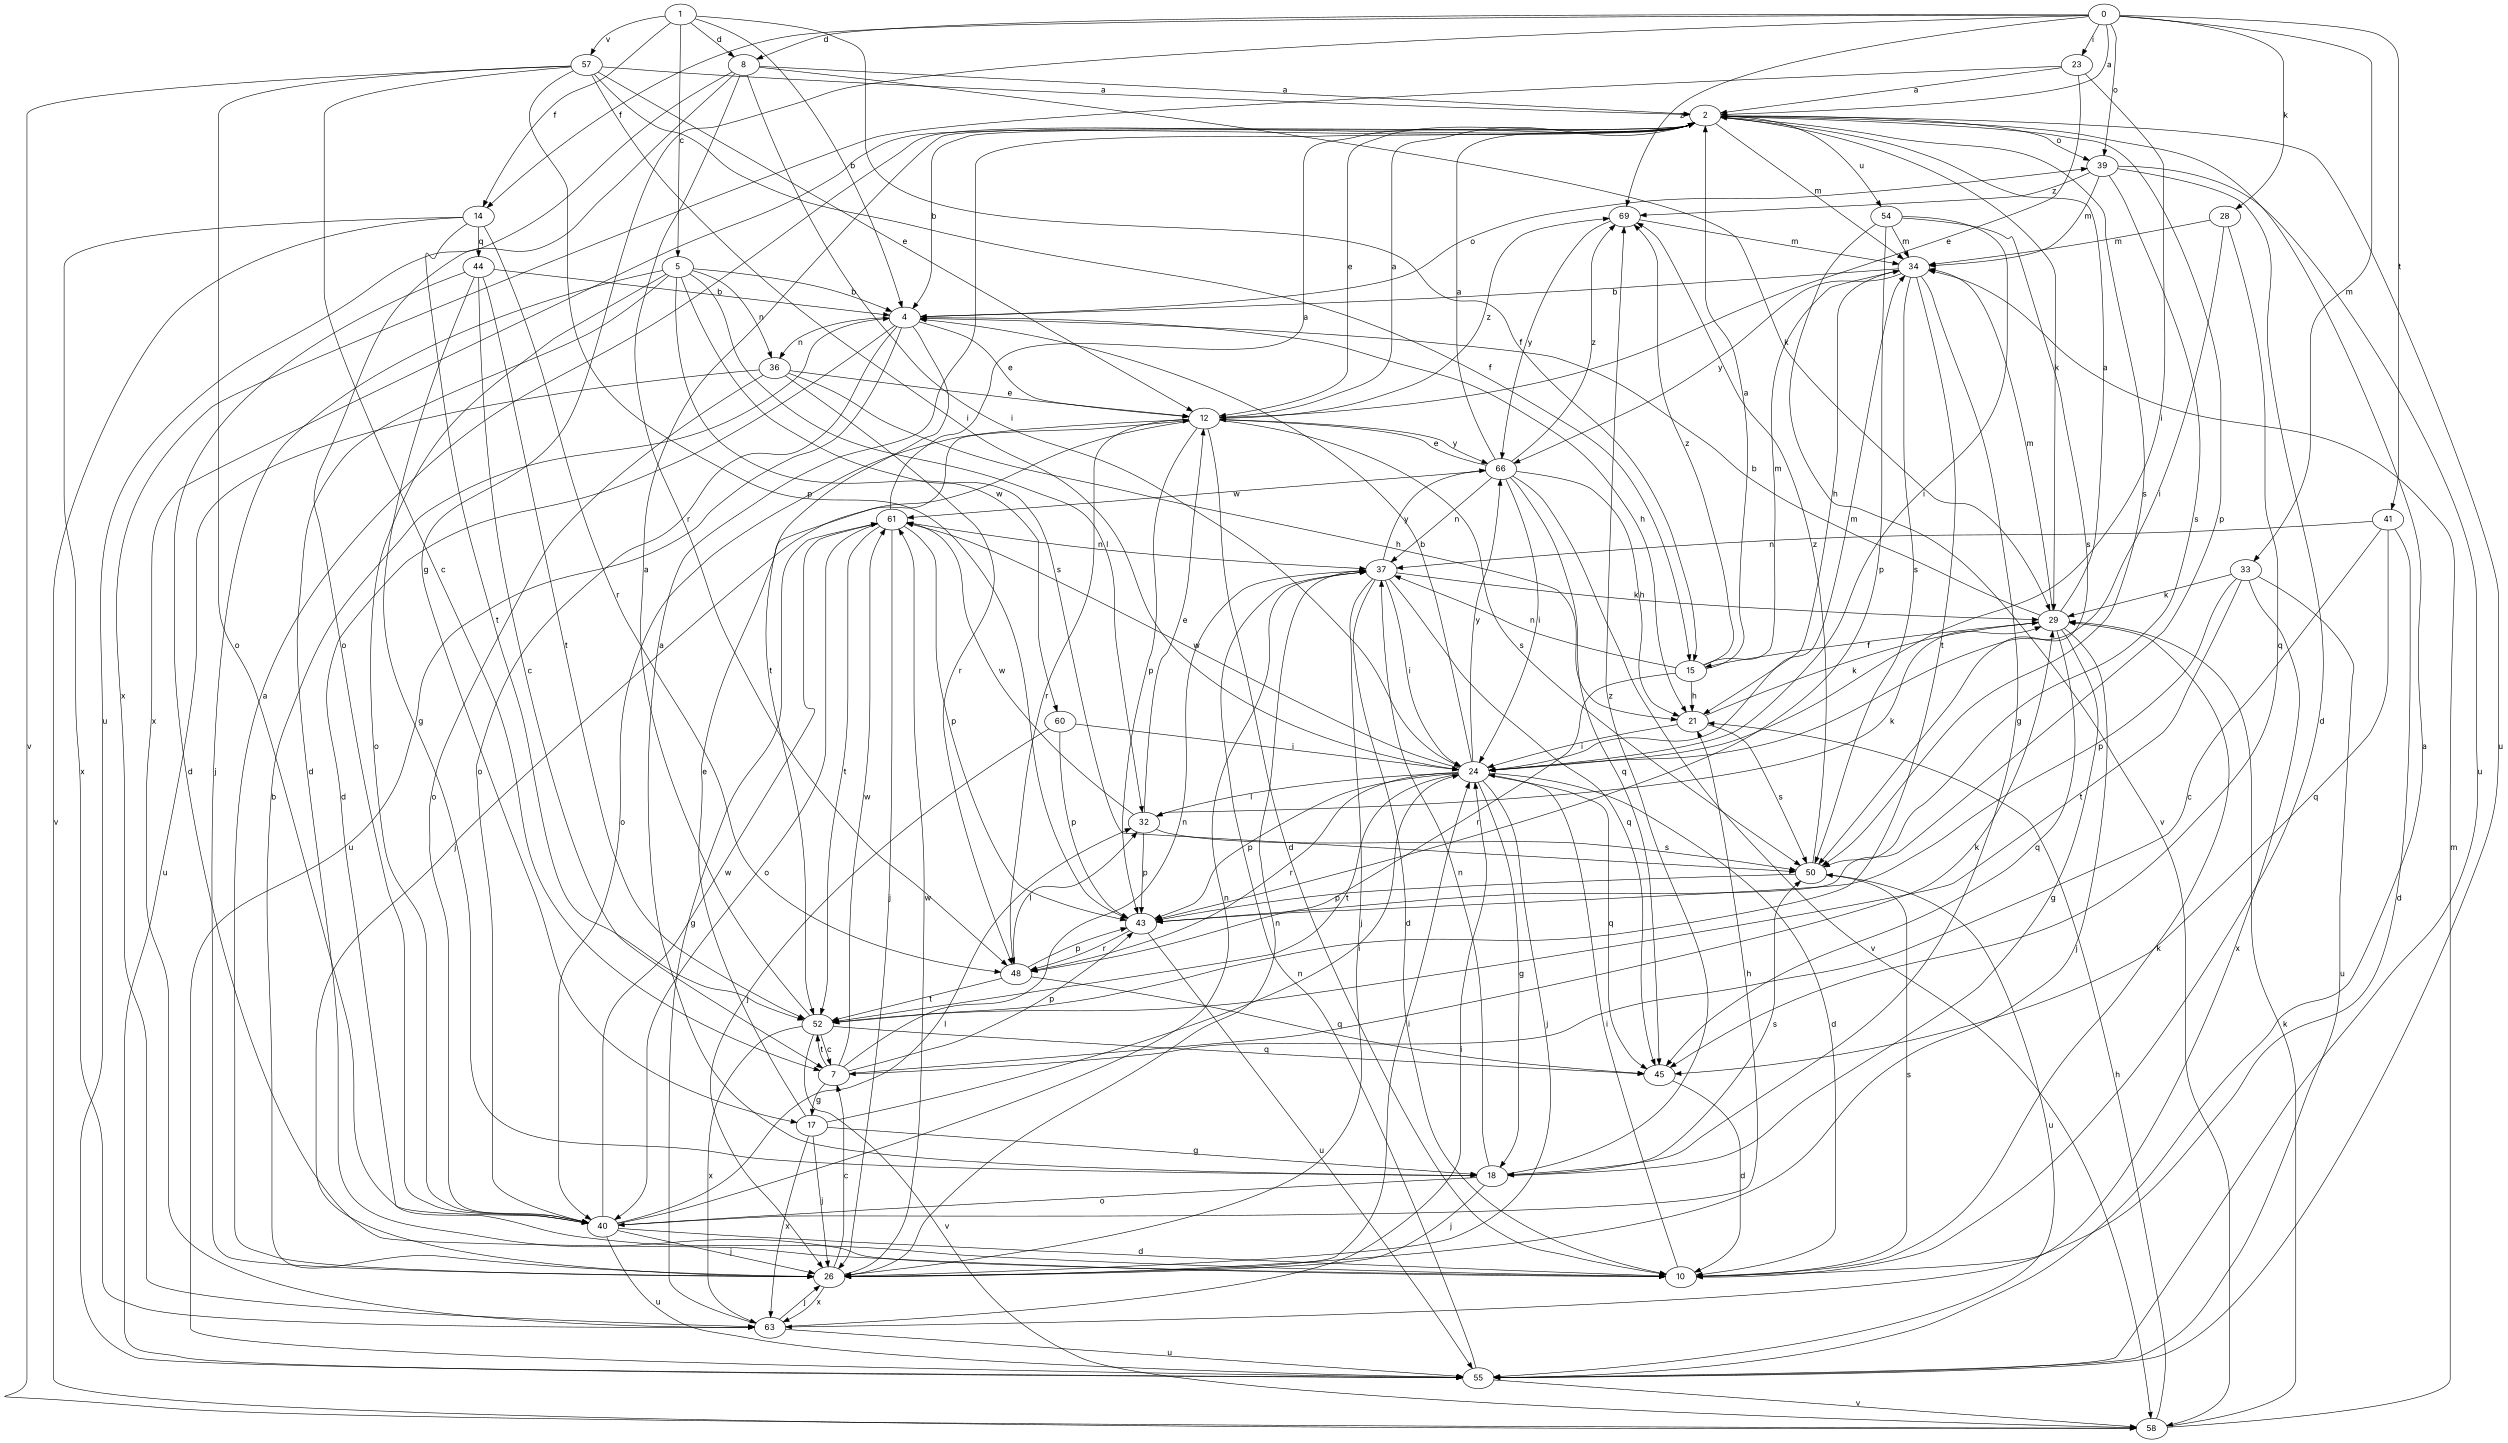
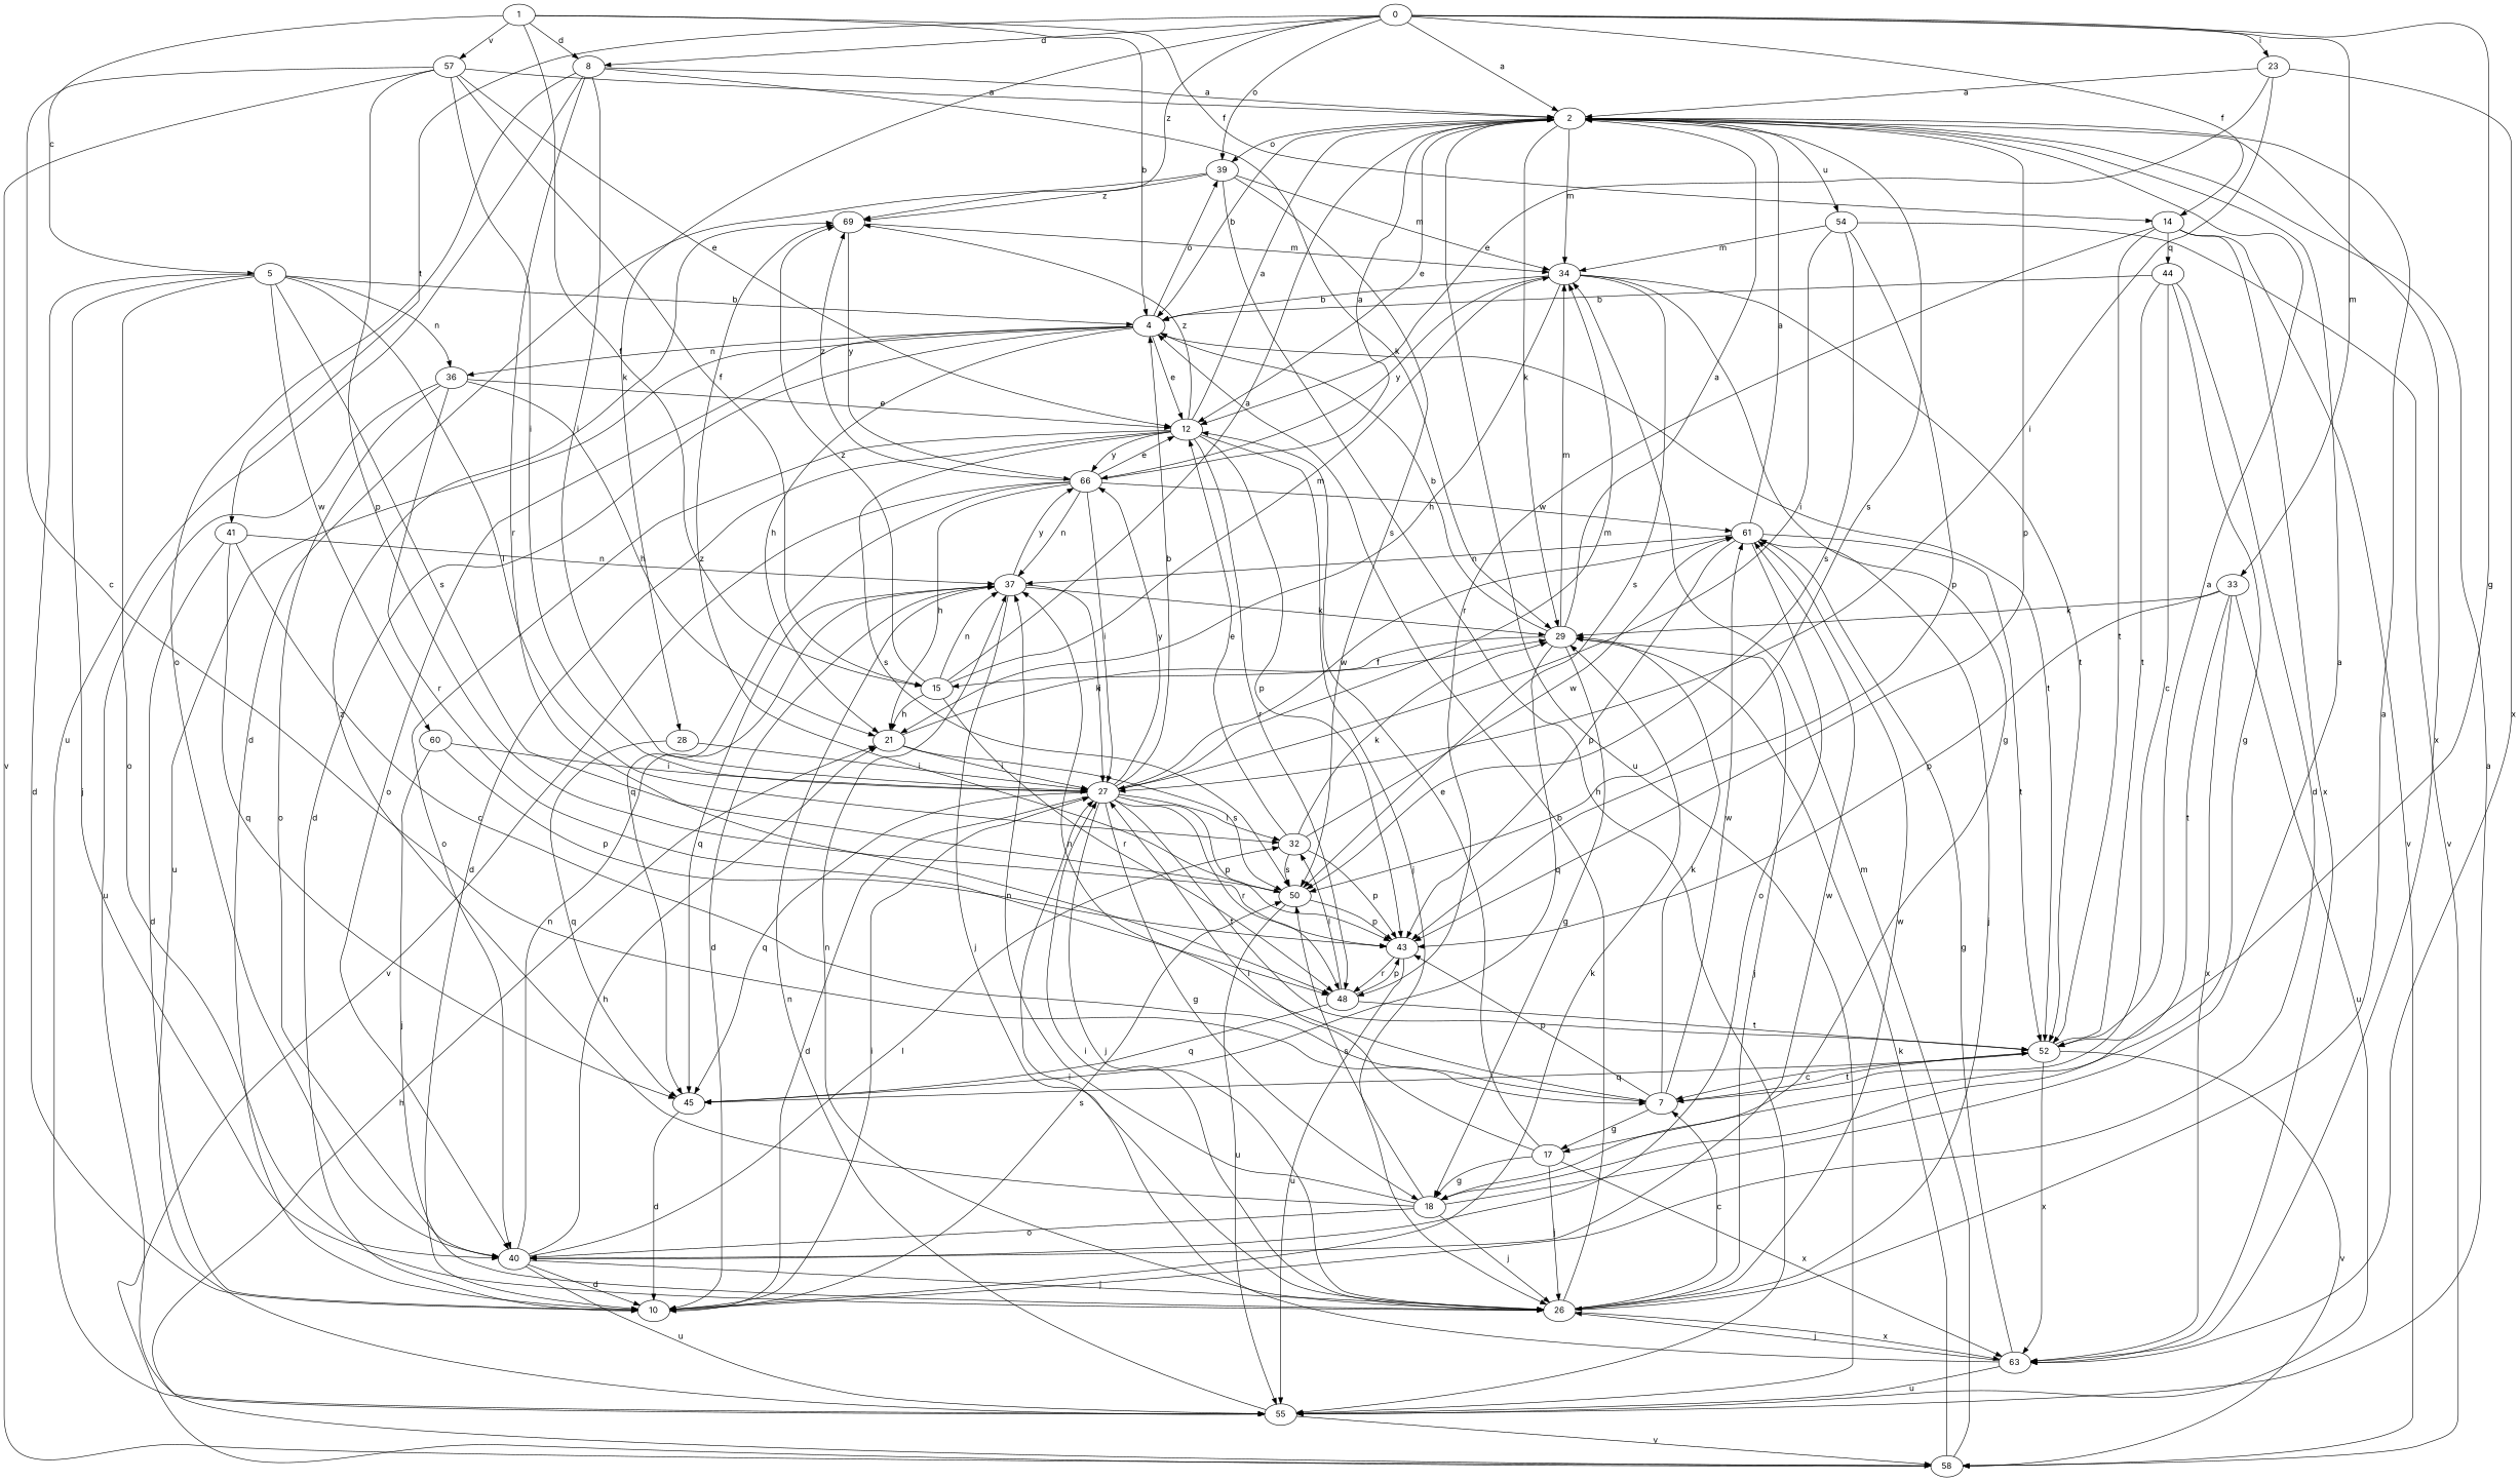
  strict digraph {
    fontname=Inter
    node [fontname=Inter]
    edge [fontname=Inter]
    0
    2
    8
    14
    17
    23
    28
    33
    39
    n10 [label=41]
    69
    4
    12
    29
    34
    43
    50
    54
    55
    63
    40
-   24
+   24 [label=27]
    48
    52
    44
    58
    26
    18
    45
    10
    7
    37
    66
    1
    5
    15
    57
    21
    36
    32
    60
    61
    0 -> 2 [label=a]
    0 -> 8 [label=d]
    0 -> 14 [label=f]
    0 -> 17 [label=g]
    0 -> 23 [label=i]
    0 -> 28 [label=k]
    0 -> 33 [label=m]
    0 -> 39 [label=o]
    0 -> n10 [label=t]
    0 -> 69 [label=z]
    2 -> 39 [label=o]
    2 -> 4 [label=b]
    2 -> 12 [label=e]
    2 -> 29 [label=k]
    2 -> 34 [label=m]
    2 -> 43 [label=p]
    2 -> 50 [label=s]
    2 -> 54 [label=u]
    2 -> 55 [label=u]
    2 -> 63 [label=x]
    8 -> 2 [label=a]
    8 -> 29 [label=k]
    8 -> 55 [label=u]
    8 -> 40 [label=o]
    8 -> 24 [label=i]
    8 -> 48 [label=r]
    14 -> 63 [label=x]
    14 -> 48 [label=r]
    14 -> 52 [label=t]
    14 -> 44 [label=q]
    14 -> 58 [label=v]
    17 -> 12 [label=e]
    17 -> 63 [label=x]
    17 -> 24 [label=i]
    17 -> 26 [label=j]
    17 -> 18 [label=g]
    23 -> 2 [label=a]
    23 -> 12 [label=e]
    23 -> 63 [label=x]
    23 -> 24 [label=i]
-   28 -> 34 [label=m]
    28 -> 24 [label=i]
    28 -> 45 [label=q]
    33 -> 29 [label=k]
    33 -> 43 [label=p]
    33 -> 55 [label=u]
    33 -> 63 [label=x]
    33 -> 52 [label=t]
    39 -> 69 [label=z]
    39 -> 34 [label=m]
    39 -> 50 [label=s]
-   39 -> 55 [label=u]
+   39 -> 55 [label=h]
    39 -> 10 [label=d]
    n10 -> 45 [label=q]
    n10 -> 10 [label=d]
    n10 -> 7 [label=c]
    n10 -> 37 [label=n]
    69 -> 34 [label=m]
    69 -> 66 [label=y]
    4 -> 39 [label=o]
    4 -> 12 [label=e]
    4 -> 55 [label=u]
    4 -> 40 [label=o]
    4 -> 52 [label=t]
    4 -> 10 [label=d]
    4 -> 21 [label=h]
    4 -> 36 [label=n]
    12 -> 2 [label=a]
    12 -> 69 [label=z]
    12 -> 43 [label=p]
    12 -> 50 [label=s]
    12 -> 40 [label=o]
    12 -> 48 [label=r]
    12 -> 26 [label=j]
    12 -> 10 [label=d]
    12 -> 66 [label=y]
    29 -> 2 [label=a]
    29 -> 4 [label=b]
    29 -> 34 [label=m]
    29 -> 26 [label=j]
    29 -> 18 [label=g]
    29 -> 45 [label=q]
    29 -> 15 [label=f]
    34 -> 4 [label=b]
    34 -> 50 [label=s]
    34 -> 52 [label=t]
    34 -> 18 [label=g]
    34 -> 66 [label=y]
    34 -> 21 [label=h]
    43 -> 55 [label=u]
    43 -> 48 [label=r]
    50 -> 69 [label=z]
    50 -> 43 [label=p]
    50 -> 55 [label=u]
    54 -> 34 [label=m]
    54 -> 43 [label=p]
    54 -> 50 [label=s]
    54 -> 24 [label=i]
    54 -> 58 [label=v]
    55 -> 2 [label=a]
    55 -> 58 [label=v]
    55 -> 37 [label=n]
    63 -> 55 [label=u]
    63 -> 24 [label=i]
    63 -> 26 [label=j]
    63 -> 61 [label=g]
    40 -> 55 [label=u]
    40 -> 26 [label=j]
    40 -> 10 [label=d]
    40 -> 37 [label=n]
    40 -> 21 [label=h]
    40 -> 32 [label=l]
    40 -> 61 [label=w]
    24 -> 4 [label=b]
    24 -> 34 [label=m]
    24 -> 43 [label=p]
    24 -> 48 [label=r]
    24 -> 52 [label=t]
    24 -> 26 [label=j]
    24 -> 18 [label=g]
    24 -> 45 [label=q]
    24 -> 10 [label=d]
    24 -> 66 [label=y]
    24 -> 32 [label=l]
    24 -> 61 [label=w]
    48 -> 43 [label=p]
    48 -> 52 [label=t]
    48 -> 45 [label=q]
    48 -> 32 [label=l]
    52 -> 2 [label=a]
    52 -> 63 [label=x]
    52 -> 58 [label=v]
    52 -> 45 [label=q]
    52 -> 7 [label=c]
    44 -> 4 [label=b]
    44 -> 52 [label=t]
    44 -> 18 [label=g]
    44 -> 10 [label=d]
    44 -> 7 [label=c]
    58 -> 29 [label=k]
    58 -> 34 [label=m]
    58 -> 21 [label=h]
    26 -> 2 [label=a]
    26 -> 4 [label=b]
    26 -> 63 [label=x]
    26 -> 24 [label=i]
    26 -> 7 [label=c]
    26 -> 37 [label=n]
    26 -> 61 [label=w]
    18 -> 2 [label=a]
    18 -> 69 [label=z]
    18 -> 50 [label=s]
    18 -> 40 [label=o]
    18 -> 26 [label=j]
    18 -> 37 [label=n]
    45 -> 10 [label=d]
    10 -> 29 [label=k]
    10 -> 50 [label=s]
    10 -> 24 [label=i]
    7 -> 17 [label=g]
    7 -> 29 [label=k]
    7 -> 43 [label=p]
    7 -> 52 [label=t]
    7 -> 37 [label=n]
    7 -> 61 [label=w]
    37 -> 29 [label=k]
    37 -> 24 [label=i]
    37 -> 26 [label=j]
    37 -> 45 [label=q]
    37 -> 10 [label=d]
    37 -> 66 [label=y]
    66 -> 2 [label=a]
    66 -> 69 [label=z]
    66 -> 12 [label=e]
    66 -> 24 [label=i]
    66 -> 58 [label=v]
    66 -> 45 [label=q]
    66 -> 37 [label=n]
    66 -> 21 [label=h]
    66 -> 61 [label=w]
    1 -> 8 [label=d]
    1 -> 14 [label=f]
    1 -> 4 [label=b]
    1 -> 5 [label=c]
    1 -> 15 [label=f]
    1 -> 57 [label=v]
    5 -> 4 [label=b]
    5 -> 50 [label=s]
    5 -> 40 [label=o]
    5 -> 26 [label=j]
    5 -> 10 [label=d]
    5 -> 36 [label=n]
    5 -> 32 [label=l]
    5 -> 60 [label=w]
    15 -> 2 [label=a]
    15 -> 69 [label=z]
    15 -> 34 [label=m]
    15 -> 48 [label=r]
    15 -> 37 [label=n]
    15 -> 21 [label=h]
    57 -> 2 [label=a]
    57 -> 12 [label=e]
    57 -> 43 [label=p]
-   57 -> 40 [label=o]
    57 -> 24 [label=i]
    57 -> 58 [label=v]
    57 -> 7 [label=c]
    57 -> 15 [label=f]
    21 -> 29 [label=k]
    21 -> 50 [label=s]
    21 -> 24 [label=i]
    36 -> 12 [label=e]
    36 -> 55 [label=u]
    36 -> 40 [label=o]
    36 -> 48 [label=r]
    36 -> 21 [label=h]
    32 -> 12 [label=e]
    32 -> 29 [label=k]
    32 -> 43 [label=p]
    32 -> 50 [label=s]
    32 -> 61 [label=w]
    60 -> 43 [label=p]
    60 -> 24 [label=i]
    60 -> 26 [label=j]
    61 -> 2 [label=a]
    61 -> 43 [label=p]
    61 -> 40 [label=o]
    61 -> 52 [label=t]
    61 -> 26 [label=j]
    61 -> 37 [label=n]
  }
